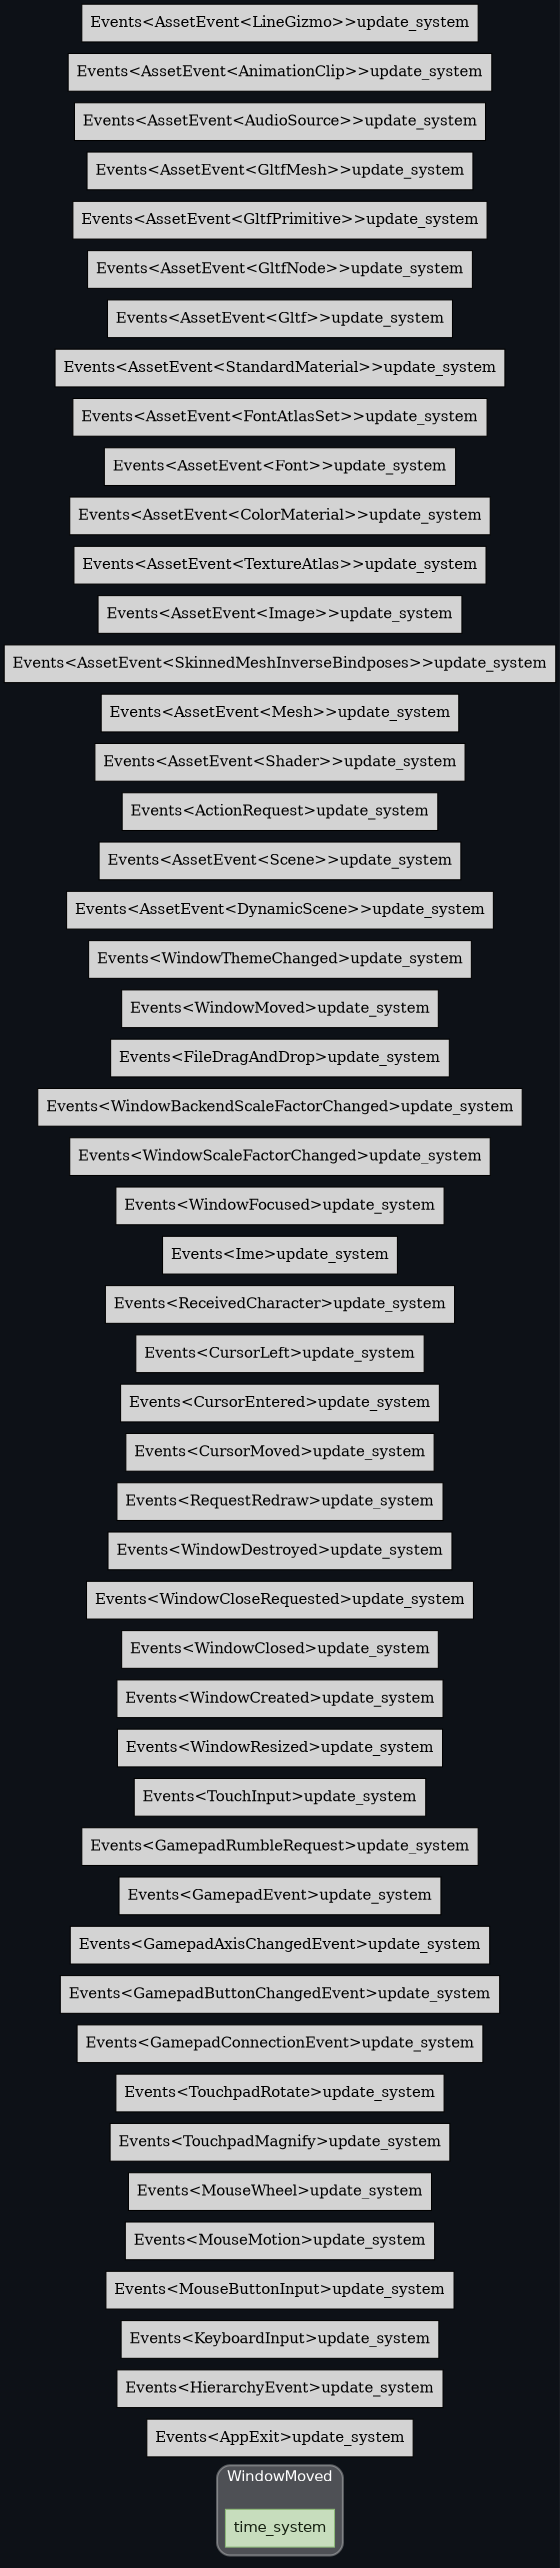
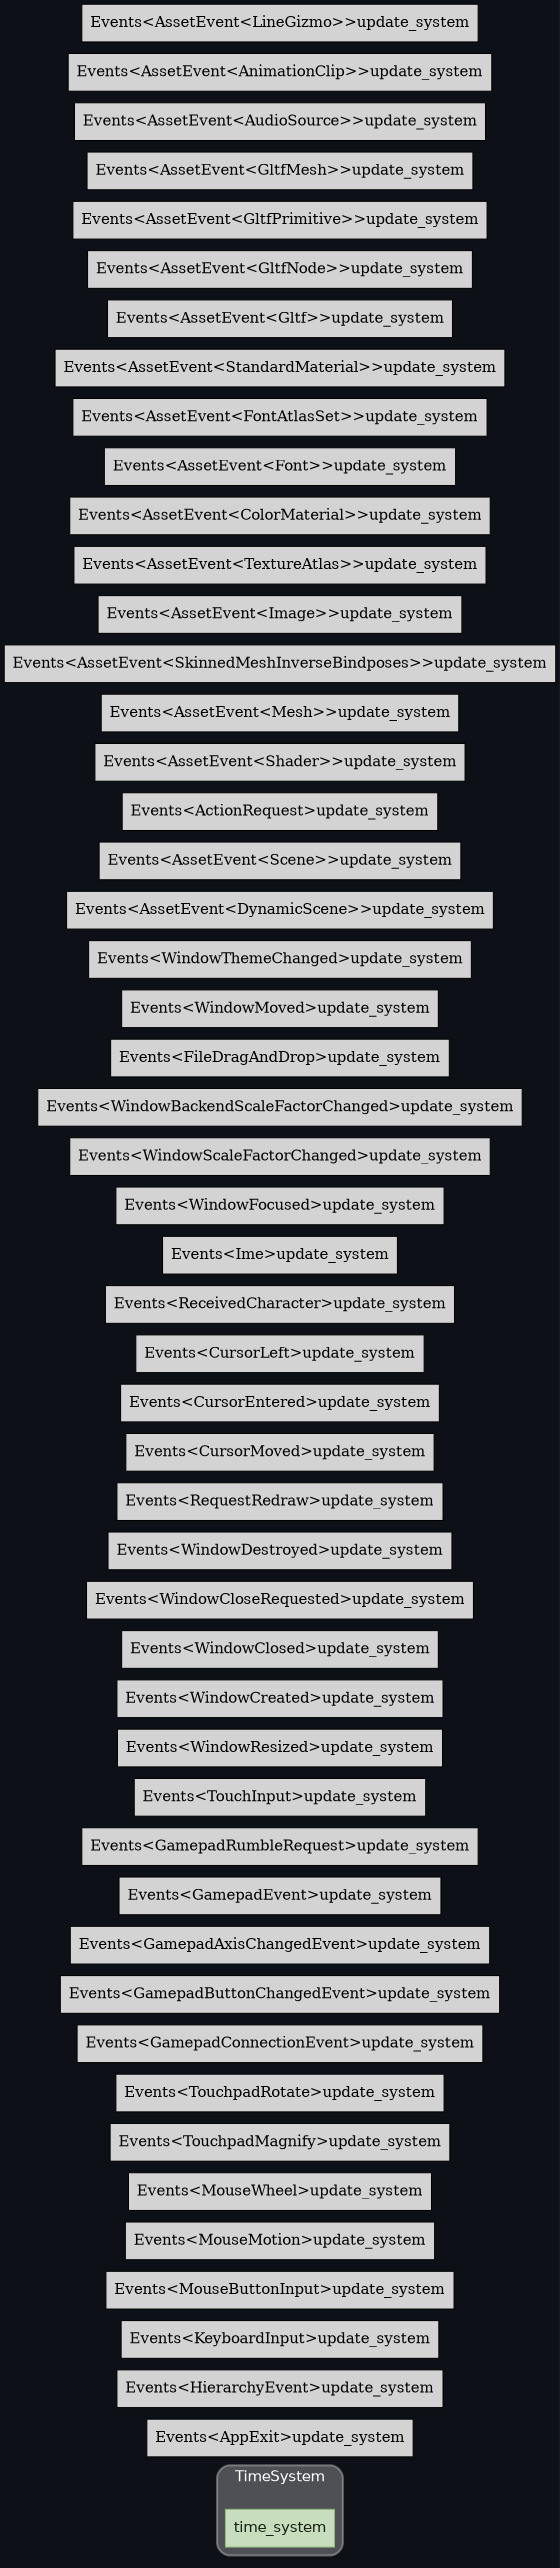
  digraph {
    bgcolor="#0d1117"
    compound=true
    fontname=Helvetica
    nodesep=0.15
    rankdir=LR
    splines=spline
    node [shape=box style=filled]
    "set_marker_node_Set(2)" [height=0 shape=point style=invis]
    n2 [color="#8dba79" fillcolor="#c7ddbd" fontcolor="#162111" fontname=Helvetica label=time_system penwidth=1]
    n3 [label="Events<AppExit>update_system"]
    n4 [label="Events<HierarchyEvent>update_system"]
    n5 [label="Events<KeyboardInput>update_system"]
    n6 [label="Events<MouseButtonInput>update_system"]
    n7 [label="Events<MouseMotion>update_system"]
    n8 [label="Events<MouseWheel>update_system"]
    n9 [label="Events<TouchpadMagnify>update_system"]
    n10 [label="Events<TouchpadRotate>update_system"]
    n11 [label="Events<GamepadConnectionEvent>update_system"]
    n12 [label="Events<GamepadButtonChangedEvent>update_system"]
    n13 [label="Events<GamepadAxisChangedEvent>update_system"]
    n14 [label="Events<GamepadEvent>update_system"]
    n15 [label="Events<GamepadRumbleRequest>update_system"]
    n16 [label="Events<TouchInput>update_system"]
    n17 [label="Events<WindowResized>update_system"]
    n18 [label="Events<WindowCreated>update_system"]
    n19 [label="Events<WindowClosed>update_system"]
    n20 [label="Events<WindowCloseRequested>update_system"]
    n21 [label="Events<WindowDestroyed>update_system"]
    n22 [label="Events<RequestRedraw>update_system"]
    n23 [label="Events<CursorMoved>update_system"]
    n24 [label="Events<CursorEntered>update_system"]
    n25 [label="Events<CursorLeft>update_system"]
    n26 [label="Events<ReceivedCharacter>update_system"]
    n27 [label="Events<Ime>update_system"]
    n28 [label="Events<WindowFocused>update_system"]
    n29 [label="Events<WindowScaleFactorChanged>update_system"]
    n30 [label="Events<WindowBackendScaleFactorChanged>update_system"]
    n31 [label="Events<FileDragAndDrop>update_system"]
    n32 [label="Events<WindowMoved>update_system"]
    n33 [label="Events<WindowThemeChanged>update_system"]
    n34 [label="Events<AssetEvent<DynamicScene>>update_system"]
    n35 [label="Events<AssetEvent<Scene>>update_system"]
    n36 [label="Events<ActionRequest>update_system"]
    n37 [label="Events<AssetEvent<Shader>>update_system"]
    n38 [label="Events<AssetEvent<Mesh>>update_system"]
    n39 [label="Events<AssetEvent<SkinnedMeshInverseBindposes>>update_system"]
    n40 [label="Events<AssetEvent<Image>>update_system"]
    n41 [label="Events<AssetEvent<TextureAtlas>>update_system"]
    n42 [label="Events<AssetEvent<ColorMaterial>>update_system"]
    n43 [label="Events<AssetEvent<Font>>update_system"]
    n44 [label="Events<AssetEvent<FontAtlasSet>>update_system"]
    n45 [label="Events<AssetEvent<StandardMaterial>>update_system"]
    n46 [label="Events<AssetEvent<Gltf>>update_system"]
    n47 [label="Events<AssetEvent<GltfNode>>update_system"]
    n48 [label="Events<AssetEvent<GltfPrimitive>>update_system"]
    n49 [label="Events<AssetEvent<GltfMesh>>update_system"]
    n50 [label="Events<AssetEvent<AudioSource>>update_system"]
    n51 [label="Events<AssetEvent<AnimationClip>>update_system"]
    n52 [label="Events<AssetEvent<LineGizmo>>update_system"]
    subgraph cluster_1 {
      color="#ffffff50"
      fillcolor="#ffffff44"
      fontcolor="#ffffff"
-     label=WindowMoved
+     label=TimeSystem
      penwidth=2
      style="rounded,filled"
      "set_marker_node_Set(2)"
      n2
    }
  }
